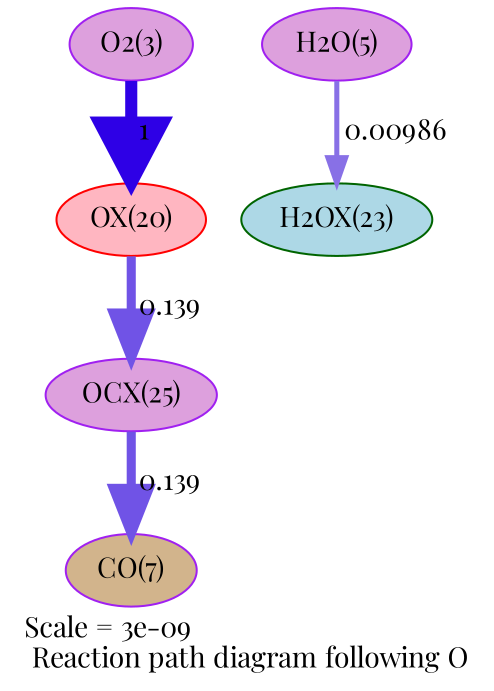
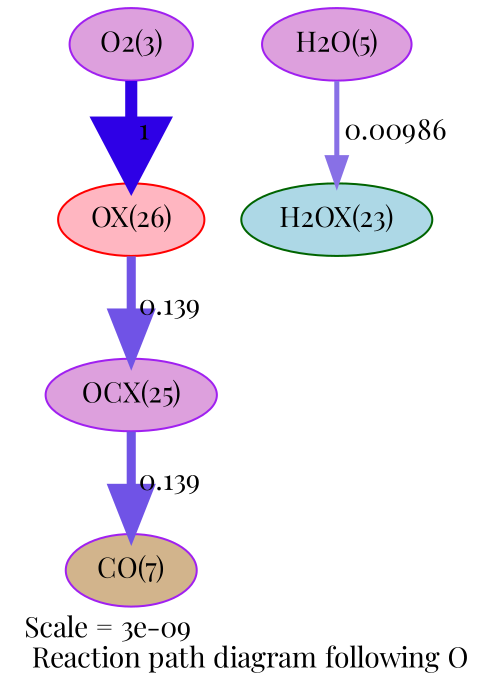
  digraph {
    fontname="Playfair Display"
    label="Scale = 3e-09\l Reaction path diagram following O"
    node [color=purple fillcolor=plum fontname="Playfair Display" style=filled]
    edge [arrowsize=2.25 color="0.7, 0.639, 0.9" fontname="Playfair Display" penwidth=4.51]
    n1 [label="O2(3)"]
-   n2 [color=red fillcolor=lightpink label="OX(20)"]
+   n2 [color=red fillcolor=lightpink label="OX(26)"]
    n3 [label="OCX(25)"]
    n4 [fillcolor=tan label="CO(7)"]
    n5 [color=darkgreen fillcolor=lightblue label="H2OX(23)"]
    n6 [label="H2O(5)"]
    n1 -> n2 [arrowsize=3 color="0.7, 1.5, 0.9" label=" 1" penwidth=6]
    n2 -> n3 [label=" 0.139"]
    n3 -> n4 [label=" 0.139"]
    n6 -> n5 [arrowsize=1.26 color="0.7, 0.51, 0.9" label=" 0.00986" penwidth=2.51]
  }
